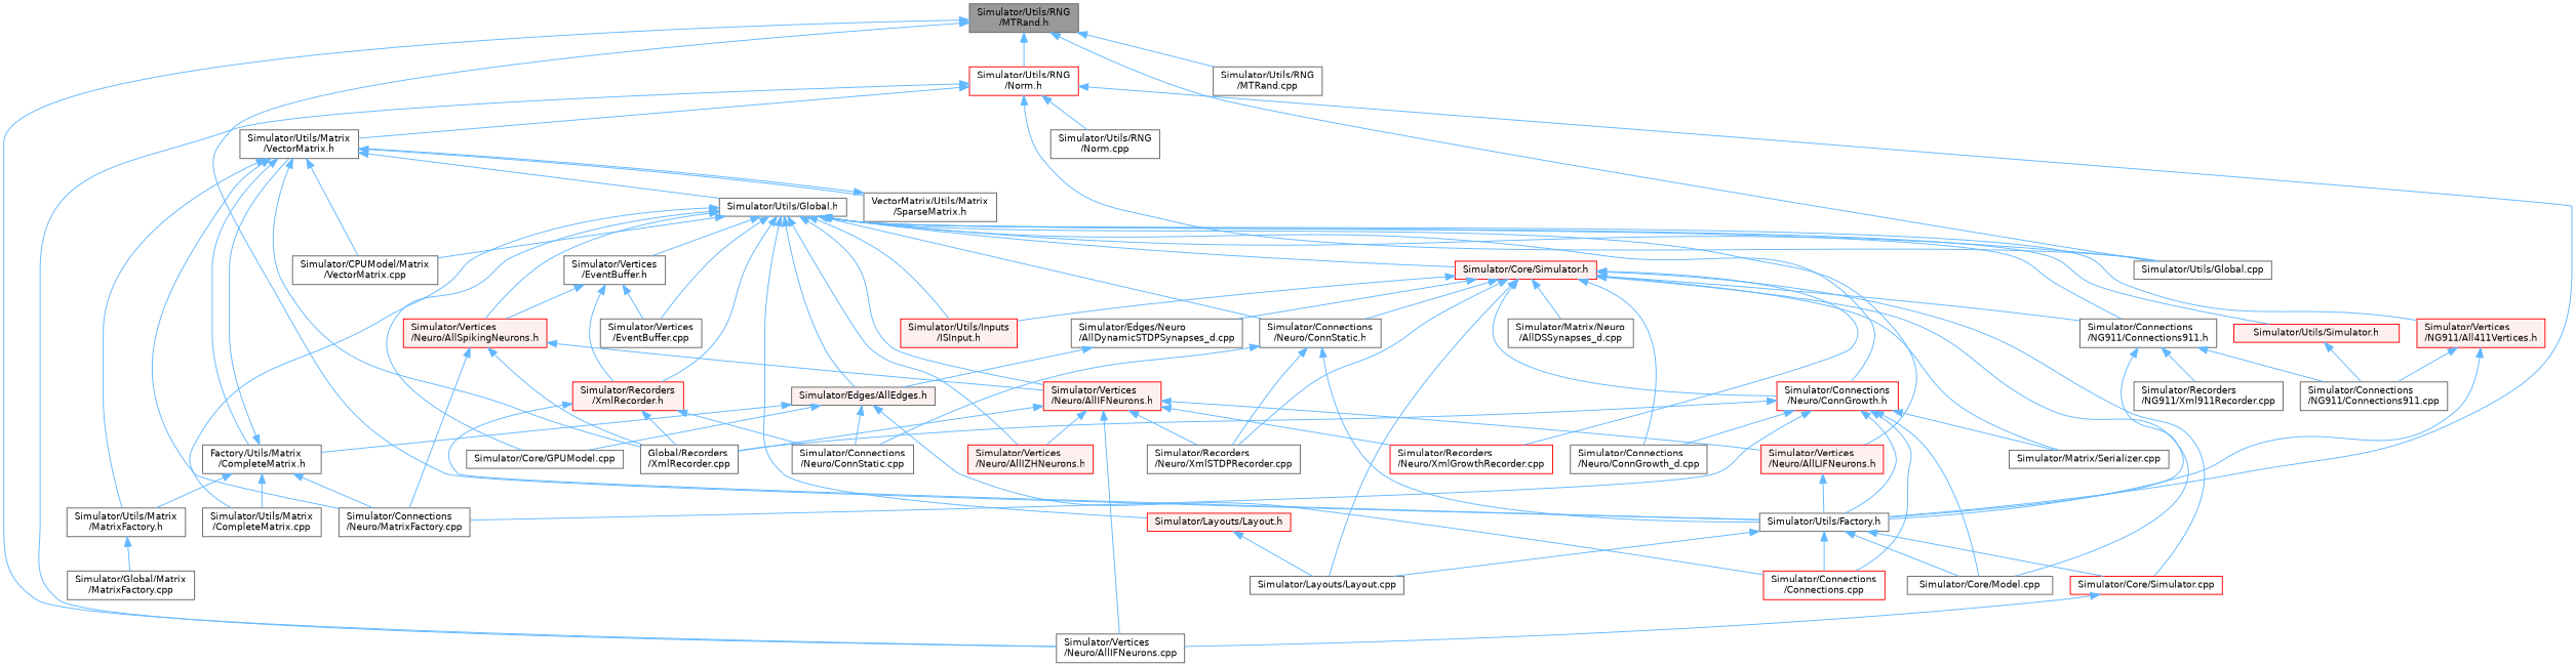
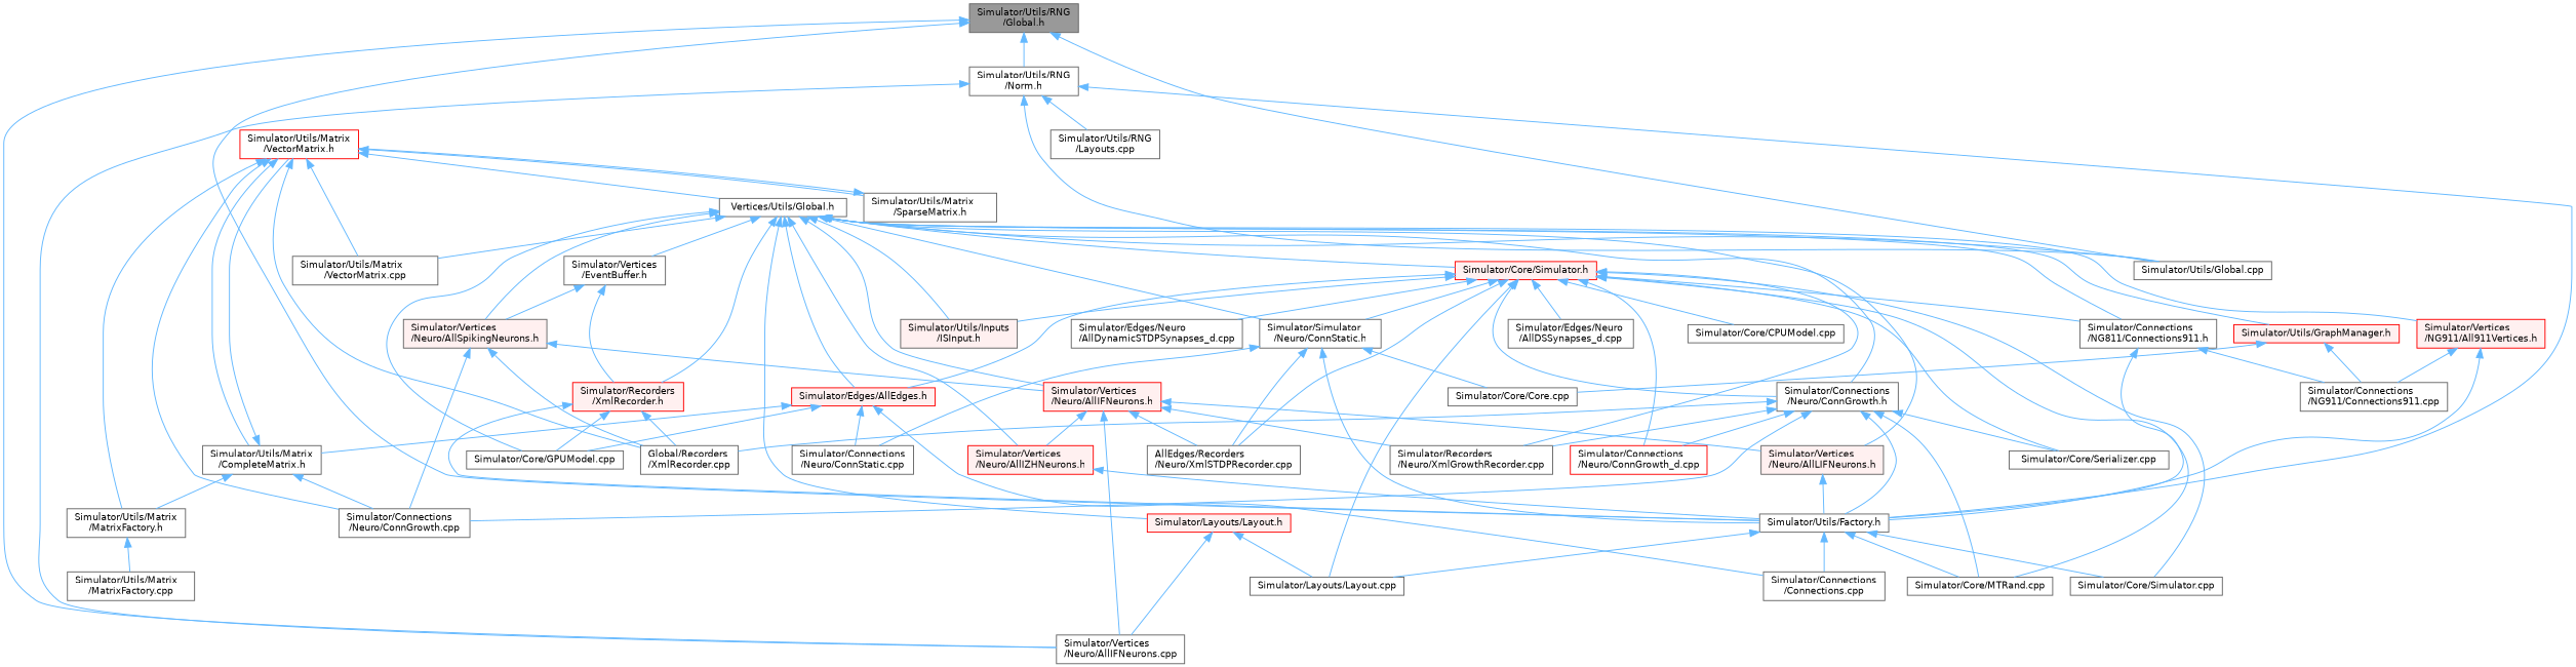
  digraph {
    node [color=grey40 fillcolor=white fontname=Helvetica fontsize=10 shape=box style=filled]
    edge [color=steelblue1 dir=back fontname=Helvetica fontsize=10 labelfontname=Helvetica labelfontsize=10 style=solid]
-   n1 [color=gray40 fillcolor=grey60 fontcolor=black height=0.2 label="Simulator/Utils/RNG\l/MTRand.h" width=0.4]
+   n1 [color=gray40 fillcolor=grey60 fontcolor=black height=0.2 label="Simulator/Utils/RNG\l/Global.h" width=0.4]
    n2 [height=0.2 label="Simulator/Utils/Factory.h" width=0.4]
    n3 [height=0.2 label="Simulator/Utils/Global.cpp" width=0.4]
-   n4 [height=0.2 label="Simulator/Utils/RNG\l/MTRand.cpp" width=0.4]
-   n5 [color=red height=0.2 label="Simulator/Utils/RNG\l/Norm.h" width=0.4]
+   n5 [height=0.2 label="Simulator/Utils/RNG\l/Norm.h" width=0.4]
    n6 [height=0.2 label="Simulator/Vertices\l/Neuro/AllIFNeurons.cpp" width=0.4]
-   n7 [color=red height=0.2 label="Simulator/Connections\l/Connections.cpp" width=0.4]
-   n8 [height=0.2 label="Simulator/Core/Model.cpp" width=0.4]
-   n9 [color=red height=0.2 label="Simulator/Core/Simulator.cpp" width=0.4]
+   n7 [height=0.2 label="Simulator/Connections\l/Connections.cpp" width=0.4]
+   n8 [height=0.2 label="Simulator/Core/MTRand.cpp" width=0.4]
+   n9 [height=0.2 label="Simulator/Core/Simulator.cpp" width=0.4]
    n10 [height=0.2 label="Simulator/Layouts/Layout.cpp" width=0.4]
-   n11 [height=0.2 label="Simulator/Utils/Matrix\l/VectorMatrix.h" width=0.4]
-   n12 [height=0.2 label="Simulator/Utils/RNG\l/Norm.cpp" width=0.4]
-   n13 [height=0.2 label="Simulator/Connections\l/Neuro/MatrixFactory.cpp" width=0.4]
+   n11 [color=red height=0.2 label="Simulator/Utils/Matrix\l/VectorMatrix.h" width=0.4]
+   n12 [height=0.2 label="Simulator/Utils/RNG\l/Layouts.cpp" width=0.4]
+   n13 [height=0.2 label="Simulator/Connections\l/Neuro/ConnGrowth.cpp" width=0.4]
    n14 [height=0.2 label="Global/Recorders\l/XmlRecorder.cpp" width=0.4]
-   n15 [height=0.2 label="Simulator/Utils/Global.h" width=0.4]
-   n16 [height=0.2 label="Simulator/CPUModel/Matrix\l/VectorMatrix.cpp" width=0.4]
-   n17 [height=0.2 label="Factory/Utils/Matrix\l/CompleteMatrix.h" width=0.4]
+   n15 [height=0.2 label="Vertices/Utils/Global.h" width=0.4]
+   n16 [height=0.2 label="Simulator/Utils/Matrix\l/VectorMatrix.cpp" width=0.4]
+   n17 [height=0.2 label="Simulator/Utils/Matrix\l/CompleteMatrix.h" width=0.4]
    n18 [height=0.2 label="Simulator/Utils/Matrix\l/MatrixFactory.h" width=0.4]
-   n19 [height=0.2 label="VectorMatrix/Utils/Matrix\l/SparseMatrix.h" width=0.4]
-   n20 [height=0.2 label="Simulator/Connections\l/NG911/Connections911.h" width=0.4]
-   n21 [color=red height=0.2 label="Simulator/Connections\l/Neuro/ConnGrowth.h" width=0.4]
-   n22 [height=0.2 label="Simulator/Connections\l/Neuro/ConnStatic.h" width=0.4]
+   n19 [height=0.2 label="Simulator/Utils/Matrix\l/SparseMatrix.h" width=0.4]
+   n20 [height=0.2 label="Simulator/Connections\l/NG811/Connections911.h" width=0.4]
+   n21 [height=0.2 label="Simulator/Connections\l/Neuro/ConnGrowth.h" width=0.4]
+   n22 [height=0.2 label="Simulator/Simulator\l/Neuro/ConnStatic.h" width=0.4]
    n23 [height=0.2 label="Simulator/Core/GPUModel.cpp" width=0.4]
    n24 [color=red fillcolor="#FFF0F0" height=0.2 label="Simulator/Core/Simulator.h" width=0.4]
-   n25 [fillcolor="#FFF0F0" height=0.2 label="Simulator/Edges/AllEdges.h" width=0.4]
-   n26 [color=red fillcolor="#FFF0F0" height=0.2 label="Simulator/Utils/Inputs\l/ISInput.h" width=0.4]
+   n25 [color=red fillcolor="#FFF0F0" height=0.2 label="Simulator/Edges/AllEdges.h" width=0.4]
+   n26 [fillcolor="#FFF0F0" height=0.2 label="Simulator/Utils/Inputs\l/ISInput.h" width=0.4]
    n27 [color=red fillcolor="#FFF0F0" height=0.2 label="Simulator/Layouts/Layout.h" width=0.4]
    n28 [color=red fillcolor="#FFF0F0" height=0.2 label="Simulator/Recorders\l/XmlRecorder.h" width=0.4]
-   n29 [color=red fillcolor="#FFF0F0" height=0.2 label="Simulator/Utils/Simulator.h" width=0.4]
-   n30 [height=0.2 label="Simulator/Utils/Matrix\l/CompleteMatrix.cpp" width=0.4]
-   n31 [height=0.2 label="Simulator/Vertices\l/EventBuffer.cpp" width=0.4]
+   n29 [color=red fillcolor="#FFF0F0" height=0.2 label="Simulator/Utils/GraphManager.h" width=0.4]
    n32 [height=0.2 label="Simulator/Vertices\l/EventBuffer.h" width=0.4]
-   n33 [color=red fillcolor="#FFF0F0" height=0.2 label="Simulator/Vertices\l/Neuro/AllSpikingNeurons.h" width=0.4]
+   n33 [fillcolor="#FFF0F0" height=0.2 label="Simulator/Vertices\l/Neuro/AllSpikingNeurons.h" width=0.4]
    n34 [color=red fillcolor="#FFF0F0" height=0.2 label="Simulator/Vertices\l/Neuro/AllIFNeurons.h" width=0.4]
    n35 [color=red fillcolor="#FFF0F0" height=0.2 label="Simulator/Vertices\l/Neuro/AllIZHNeurons.h" width=0.4]
-   n36 [color=red fillcolor="#FFF0F0" height=0.2 label="Simulator/Vertices\l/Neuro/AllLIFNeurons.h" width=0.4]
-   n37 [color=red fillcolor="#FFF0F0" height=0.2 label="Simulator/Vertices\l/NG911/All411Vertices.h" width=0.4]
-   n38 [height=0.2 label="Simulator/Global/Matrix\l/MatrixFactory.cpp" width=0.4]
+   n36 [fillcolor="#FFF0F0" height=0.2 label="Simulator/Vertices\l/Neuro/AllLIFNeurons.h" width=0.4]
+   n37 [color=red fillcolor="#FFF0F0" height=0.2 label="Simulator/Vertices\l/NG911/All911Vertices.h" width=0.4]
+   n38 [height=0.2 label="Simulator/Utils/Matrix\l/MatrixFactory.cpp" width=0.4]
    n39 [height=0.2 label="Simulator/Connections\l/NG911/Connections911.cpp" width=0.4]
-   n40 [height=0.2 label="Simulator/Recorders\l/NG911/Xml911Recorder.cpp" width=0.4]
-   n41 [height=0.2 label="Simulator/Connections\l/Neuro/ConnGrowth_d.cpp" width=0.4]
-   n42 [height=0.2 label="Simulator/Matrix/Serializer.cpp" width=0.4]
-   n43 [color=red height=0.2 label="Simulator/Recorders\l/Neuro/XmlGrowthRecorder.cpp" width=0.4]
+   n41 [color=red height=0.2 label="Simulator/Connections\l/Neuro/ConnGrowth_d.cpp" width=0.4]
+   n42 [height=0.2 label="Simulator/Core/Serializer.cpp" width=0.4]
+   n43 [height=0.2 label="Simulator/Recorders\l/Neuro/XmlGrowthRecorder.cpp" width=0.4]
    n44 [height=0.2 label="Simulator/Connections\l/Neuro/ConnStatic.cpp" width=0.4]
-   n46 [height=0.2 label="Simulator/Recorders\l/Neuro/XmlSTDPRecorder.cpp" width=0.4]
-   n48 [height=0.2 label="Simulator/Matrix/Neuro\l/AllDSSynapses_d.cpp" width=0.4]
+   n45 [height=0.2 label="Simulator/Core/Core.cpp" width=0.4]
+   n46 [height=0.2 label="AllEdges/Recorders\l/Neuro/XmlSTDPRecorder.cpp" width=0.4]
+   n47 [height=0.2 label="Simulator/Core/CPUModel.cpp" width=0.4]
+   n48 [height=0.2 label="Simulator/Edges/Neuro\l/AllDSSynapses_d.cpp" width=0.4]
    n49 [height=0.2 label="Simulator/Edges/Neuro\l/AllDynamicSTDPSynapses_d.cpp" width=0.4]
    n1 -> n2
    n1 -> n3
-   n1 -> n4
    n1 -> n5
    n1 -> n6
    n2 -> n7
    n2 -> n8
    n2 -> n9
    n2 -> n10
    n5 -> n2
    n5 -> n3
    n5 -> n6
-   n5 -> n11
    n5 -> n12
    n11 -> n13
    n11 -> n14
    n11 -> n15
    n11 -> n16
    n11 -> n17
    n11 -> n18
    n11 -> n19
    n15 -> n3
    n15 -> n16
    n15 -> n20
    n15 -> n21
    n15 -> n22
    n15 -> n23
    n15 -> n24
    n15 -> n25
    n15 -> n26
    n15 -> n27
    n15 -> n28
    n15 -> n29
-   n15 -> n30
-   n15 -> n31
    n15 -> n32
    n15 -> n33
    n15 -> n34
    n15 -> n35
    n15 -> n36
    n15 -> n37
    n17 -> n11
    n17 -> n13
    n17 -> n18
-   n17 -> n30
    n18 -> n38
    n19 -> n11
    n20 -> n2
    n20 -> n39
-   n20 -> n40
    n21 -> n2
    n21 -> n8
    n21 -> n13
    n21 -> n14
    n21 -> n41
    n21 -> n42
-   n21 -> n7
+   n21 -> n43
    n22 -> n2
    n22 -> n44
+   n22 -> n45
    n22 -> n46
    n24 -> n8
    n24 -> n9
    n24 -> n10
    n24 -> n20
    n24 -> n21
    n24 -> n22
-   n49 -> n25
+   n24 -> n25
    n24 -> n26
    n24 -> n41
    n24 -> n42
    n24 -> n43
    n24 -> n46
+   n24 -> n47
    n24 -> n48
    n24 -> n49
    n25 -> n7
    n25 -> n17
    n25 -> n23
    n25 -> n44
-   n9 -> n6
+   n27 -> n6
    n27 -> n10
    n28 -> n2
    n28 -> n14
-   n28 -> n44
+   n28 -> n23
    n29 -> n39
+   n29 -> n45
    n32 -> n28
-   n32 -> n31
    n32 -> n33
    n33 -> n13
    n33 -> n14
    n33 -> n34
    n34 -> n6
-   n34 -> n14
    n34 -> n35
    n34 -> n36
    n34 -> n43
    n34 -> n46
+   n35 -> n2
    n36 -> n2
    n37 -> n2
    n37 -> n39
  }
